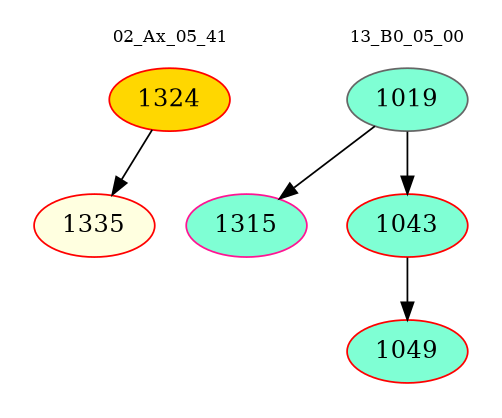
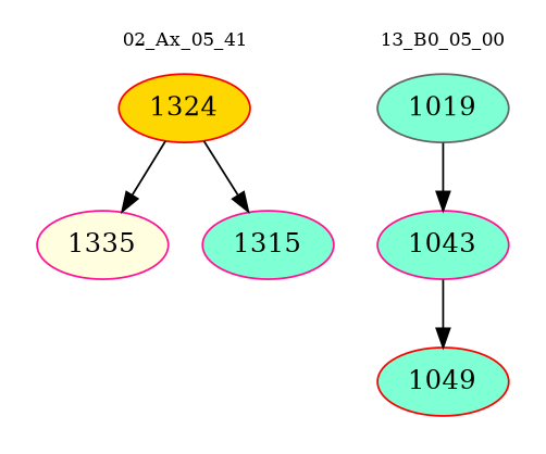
  digraph {
    node [color=red fillcolor=aquamarine style=filled]
    edge [color=black]
    n1 [fillcolor=gold label=1324]
    n2 [color=deeppink label=1315]
-   n3 [fillcolor=lightyellow label=1335]
-   n4 [label=1043]
+   n3 [color=deeppink fillcolor=lightyellow label=1335]
+   n4 [color=deeppink label=1043]
    n5 [color=gray40 label=1019]
    n6 [label=1049]
    subgraph cluster_1 {
      color=white
      fontsize=10
      label="02_Ax_05_41"
      n1
      n2
      n3
    }
    subgraph cluster_2 {
      color=white
      fontsize=10
      label="13_B0_05_00"
      n4
      n5
      n6
    }
-   n5 -> n2
+   n1 -> n2
    n1 -> n3
    n4 -> n6
    n5 -> n4
  }
